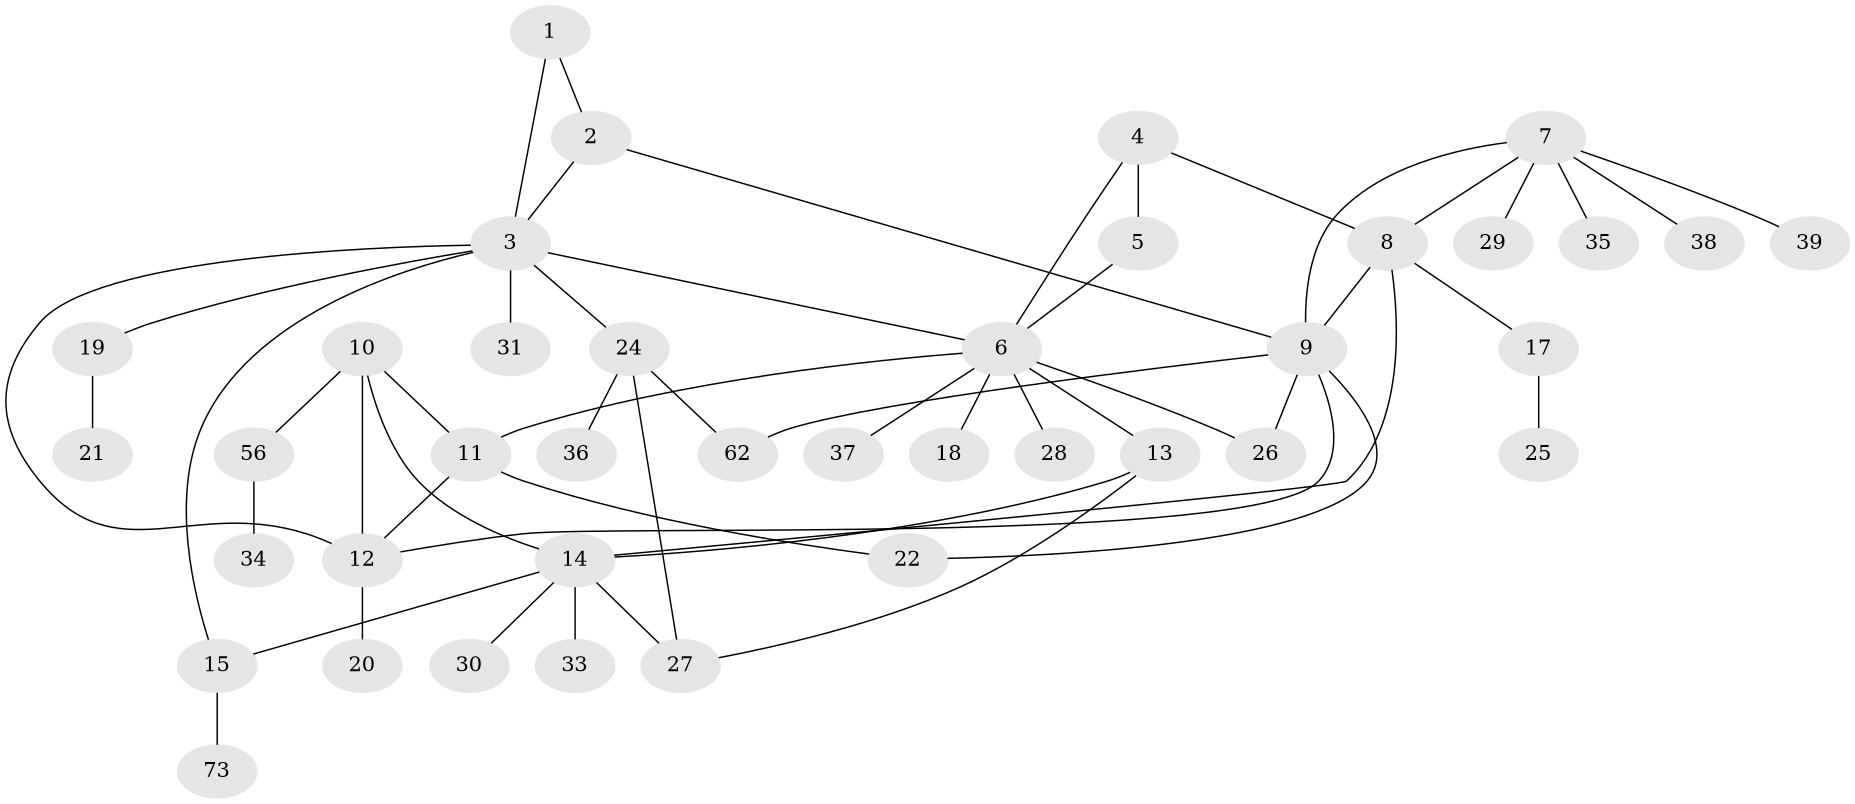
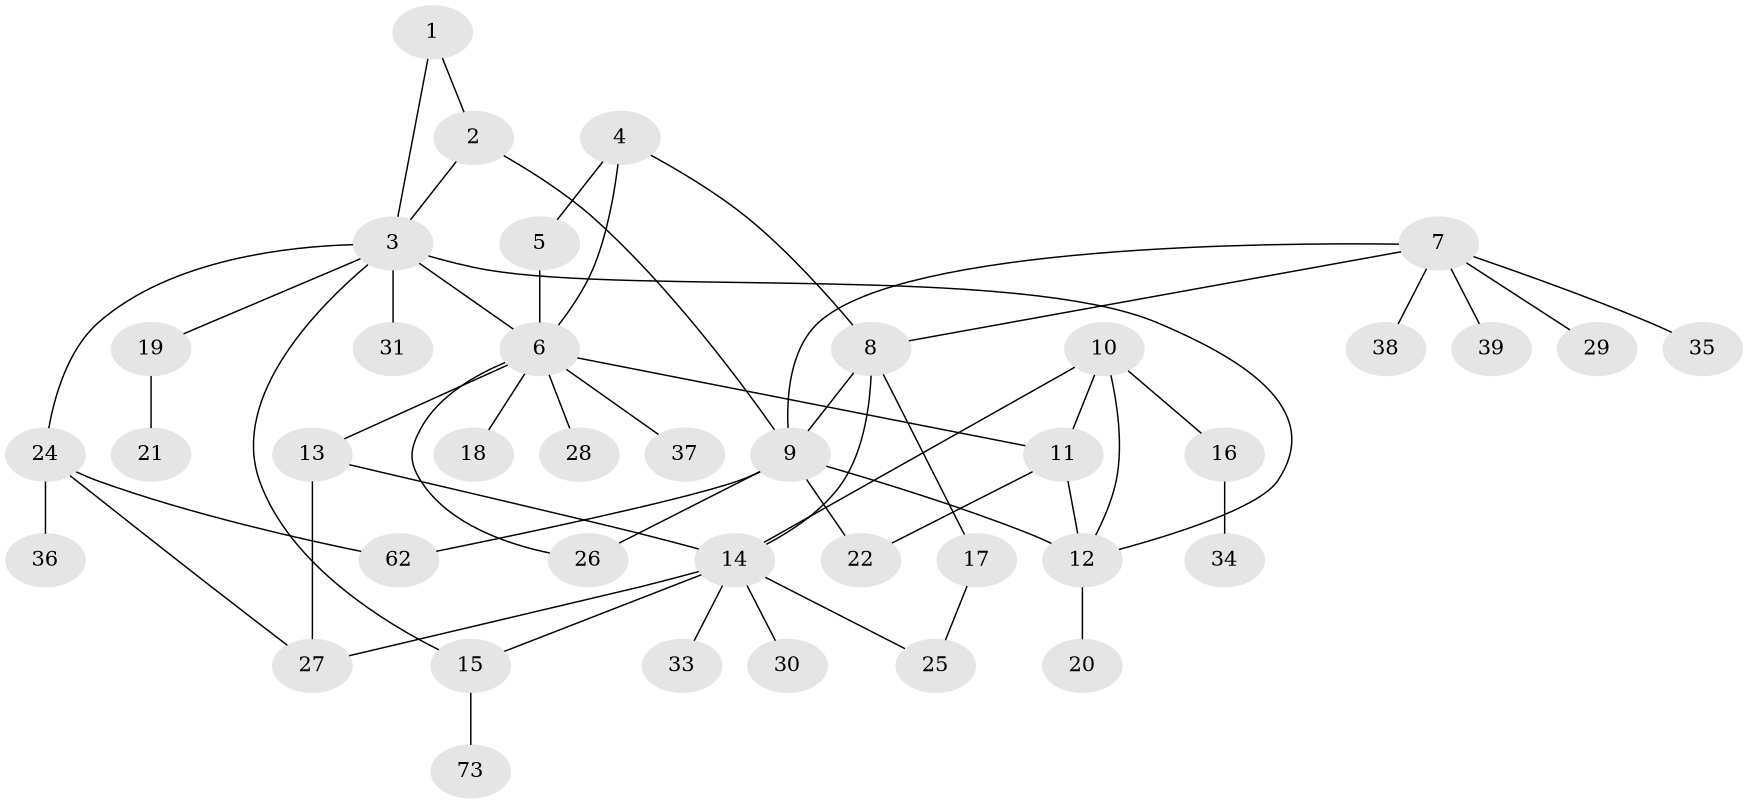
  graph {
    node [color=gray90 style=filled]
    edge [weight=1.0]
    1
    2
    3
    9
    6
    12
    15
    19
    24
    31
    26
    22
    n13 [label=62]
    11
    13
    18
    28
    37
    20
    n20 [label=73]
    21
    27
    36
    4
    5
    8
    14
    17
    7
    29
    35
    38
    39
    25
    30
    33
    10
-   16 [label=56]
+   16
    34
    1 -- 2
    1 -- 3
    2 -- 3
    2 -- 9
    3 -- 6
    3 -- 12
    3 -- 15
    3 -- 19
    3 -- 24
    3 -- 31
    9 -- 12
    9 -- 26
    9 -- 22
    9 -- n13
    6 -- 26
    6 -- 11
    6 -- 13
    6 -- 18
    6 -- 28
    6 -- 37
    12 -- 20
    15 -- n20
    19 -- 21
    24 -- n13
    24 -- 27
    24 -- 36
    11 -- 12
    11 -- 22
    13 -- 27
    13 -- 14
    4 -- 6
    4 -- 5
    4 -- 8
    5 -- 6
    8 -- 9
    8 -- 14
    8 -- 17
    14 -- 15
    14 -- 27
+   14 -- 25
    14 -- 30
    14 -- 33
    17 -- 25
    7 -- 9
    7 -- 8
    7 -- 29
    7 -- 35
    7 -- 38
    7 -- 39
    10 -- 12
    10 -- 11
    10 -- 14
    10 -- 16
    16 -- 34
  }
